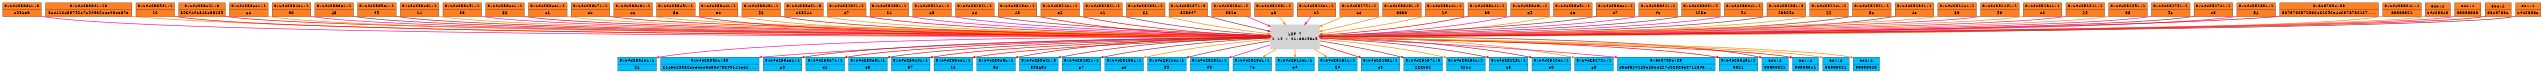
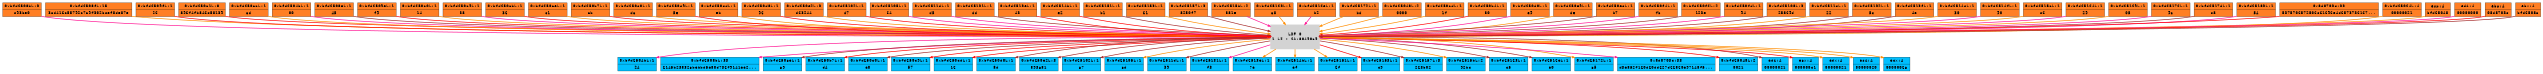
  digraph {
    node [fontname=Consolas fontsize=20 shape=record style=filled fillcolor=chocolate1]
    edge [color=darkorange penwidth=3]
-   n1 [color=lightgrey height=1.5139 label="LDF 7\n1 LI - SA:80490a9" shape=box width=3 fillcolor=""]
+   n1 [color=lightgrey height=1.5139 label="LDF 0\n1 LI - SA:80490a9" shape=box width=3 fillcolor=""]
    n2 [fillcolor=deepskyblue1 height=0.84722 label="{0xbfd6504bL:1 | 24 }" width=2.3403]
    n3 [fillcolor=deepskyblue1 height=0.84722 label="{0xbfd6508bL:33 | 6145b23832abebbd5e88d736f9141ee2... }" width=6.1111]
    n4 [fillcolor=deepskyblue1 height=0.84722 label="{0xbfd650aeL:1 | a9 }" width=2.3403]
    n5 [fillcolor=deepskyblue1 height=0.84722 label="{0xbfd650b7L:1 | d4 }" width=2.3403]
    n6 [fillcolor=deepskyblue1 height=0.84722 label="{0xbfd650c0L:1 | e8 }" width=2.3125]
    n7 [fillcolor=deepskyblue1 height=0.84722 label="{0xbfd650c9L:1 | 57 }" width=2.3125]
    n8 [fillcolor=deepskyblue1 height=0.84722 label="{0xbfd650cdL:1 | 16 }" width=2.3125]
    n9 [fillcolor=deepskyblue1 height=0.84722 label="{0xbfd650d8L:1 | 8d }" width=2.3403]
    n10 [fillcolor=deepskyblue1 height=0.84722 label="{0xbfd650e2L:3 | 893a81 }" width=2.3403]
    n11 [fillcolor=deepskyblue1 height=0.84722 label="{0xbfd65102L:1 | a7 }" width=2.3403]
    n12 [fillcolor=deepskyblue1 height=0.84722 label="{0xbfd65105L:1 | ad }" width=2.3403]
    n13 [fillcolor=deepskyblue1 height=0.84722 label="{0xbfd6511dL:1 | 39 }" width=2.3403]
    n14 [fillcolor=deepskyblue1 height=0.84722 label="{0xbfd65131L:1 | f3 }" width=2.3403]
    n15 [fillcolor=deepskyblue1 height=0.84722 label="{0xbfd6513eL:1 | 7e }" width=2.3403]
    n16 [fillcolor=deepskyblue1 height=0.84722 label="{0xbfd6514bL:1 | ef }" width=2.3403]
    n17 [fillcolor=deepskyblue1 height=0.84722 label="{0xbfd65151L:1 | 6f }" width=2.3403]
    n18 [fillcolor=deepskyblue1 height=0.84722 label="{0xbfd65153L:1 | c9 }" width=2.3403]
    n19 [fillcolor=deepskyblue1 height=0.84722 label="{0xbfd65157L:3 | 263b02 }" width=2.3403]
    n20 [fillcolor=deepskyblue1 height=0.84722 label="{0xbfd6515bL:2 | 92bc }" width=2.3403]
    n21 [fillcolor=deepskyblue1 height=0.84722 label="{0xbfd65163L:1 | c5 }" width=2.3403]
    n22 [fillcolor=deepskyblue1 height=0.84722 label="{0xbfd6516eL:1 | e0 }" width=2.3403]
    n23 [fillcolor=deepskyblue1 height=0.84722 label="{0xbfd65172L:1 | a5 }" width=2.3403]
    n24 [fillcolor=deepskyblue1 height=0.84722 label="{0x8d8703c:33 | d3e852f160d60dd627d66860e97148f5... }" width=6.0278]
    n25 [fillcolor=deepskyblue1 height=0.84722 label="{0xbfd65048L:2 | 0021 }" width=2.3403]
    n26 [fillcolor=deepskyblue1 height=0.84722 label="{edi:4 | 00000021 }" width=1.6458]
    n27 [fillcolor=deepskyblue1 height=0.84722 label="{eax:4 | 000000c1 }" width=1.6181]
    n28 [fillcolor=deepskyblue1 height=0.84722 label="{edx:4 | 00000021 }" width=1.6458]
    n29 [fillcolor=deepskyblue1 height=0.84722 label="{esi:4 | 00000020 }" width=1.6458]
+   n30 [fillcolor=deepskyblue1 height=0.84722 label="{ecx:4 | 0000006a }" width=1.6458]
    n31 [height=0.84722 label="{0xbfd6508bL:3 | c93be0 }" width=2.3403]
    n32 [height=0.84722 label="{0xbfd6508fL:15 | 3ad416a55792a7a9f302bcef8de87e }" width=5.3681]
    n33 [height=0.84722 label="{0xbfd6509fL:1 | 26 }" width=2.2778]
    n34 [height=0.84722 label="{0xbfd650a1L:8 | 896f4fb846c58139 }" width=2.8958]
    n35 [height=0.84722 label="{0xbfd650aaL:1 | ad }" width=2.3403]
    n36 [height=0.84722 label="{0xbfd6504bL:1 | 00 }" width=2.3403]
    n37 [height=0.84722 label="{0xbfd6508eL:1 | 45 }" width=2.3403]
    n38 [height=0.84722 label="{0xbfd6509eL:1 | f9 }" width=2.3403]
    n39 [height=0.84722 label="{0xbfd650a0L:1 | 14 }" width=2.3403]
    n40 [height=0.84722 label="{0xbfd650a9L:1 | 38 }" width=2.3403]
    n41 [height=0.84722 label="{0xbfd650abL:1 | 36 }" width=2.3403]
    n42 [height=0.84722 label="{0xbfd650aeL:1 | c1 }" width=2.3403]
    n43 [height=0.84722 label="{0xbfd650b7L:1 | ab }" width=2.3403]
    n44 [height=0.84722 label="{0xbfd650c0L:1 | da }" width=2.3125]
    n45 [height=0.84722 label="{0xbfd650c9L:1 | 5e }" width=2.3125]
    n46 [height=0.84722 label="{0xbfd650cdL:1 | eb }" width=2.3125]
    n47 [height=0.84722 label="{0xbfd650d8L:1 | 96 }" width=2.3403]
    n48 [height=0.84722 label="{0xbfd650e2L:3 | d63244 }" width=2.3403]
    n49 [height=0.84722 label="{0xbfd65102L:1 | d7 }" width=2.3403]
    n50 [height=0.84722 label="{0xbfd65105L:1 | 64 }" width=2.3403]
    n51 [height=0.84722 label="{0xbfd6511dL:1 | d5 }" width=2.3403]
    n52 [height=0.84722 label="{0xbfd65131L:1 | dd }" width=2.3403]
    n53 [height=0.84722 label="{0xbfd6513eL:1 | 43 }" width=2.3403]
    n54 [height=0.84722 label="{0xbfd6514bL:1 | e2 }" width=2.3403]
    n55 [height=0.84722 label="{0xbfd65151L:1 | b1 }" width=2.3403]
    n56 [height=0.84722 label="{0xbfd65153L:1 | 61 }" width=2.3403]
    n57 [height=0.84722 label="{0xbfd65157L:3 | 8250f7 }" width=2.3403]
    n58 [height=0.84722 label="{0xbfd6515bL:2 | 881e }" width=2.3403]
    n59 [height=0.84722 label="{0xbfd65163L:1 | a8 }" width=2.3403]
    n60 [height=0.84722 label="{0xbfd6516eL:1 | b2 }" width=2.3403]
    n61 [height=0.84722 label="{0xbfd65172L:1 | bd }" width=2.3403]
    n62 [height=0.84722 label="{0xbfd65048L:2 | 0000 }" width=2.3403]
    n63 [height=0.84722 label="{0xbfd650adL:1 | 1f }" width=2.3403]
    n64 [height=0.84722 label="{0xbfd650b4L:1 | 80 }" width=2.3403]
    n65 [height=0.84722 label="{0xbfd650d0L:1 | e9 }" width=2.3403]
    n66 [height=0.84722 label="{0xbfd650e9L:1 | de }" width=2.3403]
    n67 [height=0.84722 label="{0xbfd650ecL:1 | b7 }" width=2.3125]
    n68 [height=0.84722 label="{0xbfd650f4L:1 | fb }" width=2.2778]
    n69 [height=0.84722 label="{0xbfd650f6L:2 | 123e }" width=2.2778]
    n70 [height=0.84722 label="{0xbfd650fdL:1 | 94 }" width=2.2778]
    n71 [height=0.84722 label="{0xbfd65108L:3 | 25869d }" width=2.3403]
    n72 [height=0.84722 label="{0xbfd6511cL:1 | 22 }" width=2.3125]
    n73 [height=0.84722 label="{0xbfd65132L:1 | 5c }" width=2.3403]
    n74 [height=0.84722 label="{0xbfd6513fL:1 | 4e }" width=2.2778]
    n75 [height=0.84722 label="{0xbfd6514cL:1 | 30 }" width=2.3125]
    n76 [height=0.84722 label="{0xbfd6514fL:1 | 90 }" width=2.2778]
    n77 [height=0.84722 label="{0xbfd6515aL:1 | c6 }" width=2.3403]
    n78 [height=0.84722 label="{0xbfd65164L:1 | 29 }" width=2.3403]
    n79 [height=0.84722 label="{0xbfd65169L:1 | 05 }" width=2.3403]
    n80 [height=0.84722 label="{0xbfd65176L:1 | 9a }" width=2.3403]
    n81 [height=0.84722 label="{0xbfd6517dL:1 | c8 }" width=2.3403]
    n82 [height=0.84722 label="{0xbfd65183L:1 | 54 }" width=2.3403]
    n83 [height=0.84722 label="{0x8d8703c:33 | 5375706572506c61696e4d6573736167... }" width=6.1458]
    n84 [height=0.84722 label="{0xbfd65064L:4 | 00000021 }" width=2.3403]
    n85 [height=0.84722 label="{esp:4 | bfd65048 }" width=1.5625]
    n86 [height=0.84722 label="{edi:4 | 00000000 }" width=1.6458]
    n87 [height=0.84722 label="{ebp:4 | 08d8703c }" width=1.6181]
    n88 [height=0.84722 label="{ebx:4 | bfd6508a }" width=1.5625]
    n1 -> n2 [color=deeppink]
    n1 -> n3 [color=deeppink]
    n1 -> n4 [color=brown]
    n1 -> n5 [color=red]
    n1 -> n6 [color=brown]
    n1 -> n7 [color=red]
    n1 -> n8 [color=red]
    n1 -> n9 [color=brown]
    n1 -> n10 [color=brown]
    n1 -> n11 [color=brown]
    n1 -> n12
    n1 -> n13 [color=brown]
    n1 -> n14 [color=deeppink]
    n1 -> n15
    n1 -> n16
    n1 -> n17
    n1 -> n18 [color=red]
    n1 -> n19 [color=brown]
    n1 -> n20
    n1 -> n21 [color=brown]
    n1 -> n22 [color=brown]
    n1 -> n23
    n1 -> n24 [color=deeppink]
    n1 -> n25 [color=red]
    n1 -> n26 [color=brown]
    n1 -> n27 [color=red]
    n1 -> n28
    n1 -> n29
+   n1 -> n30
    n31 -> n1 [color=deeppink width=5]
    n32 -> n1 [width=5]
    n33 -> n1 [color=red width=5]
    n34 -> n1 [color=red width=5]
    n35 -> n1 [width=5]
    n36 -> n1 [color=deeppink width=5]
    n37 -> n1 [color=brown width=5]
    n38 -> n1 [color=red width=5]
    n39 -> n1 [width=5]
    n40 -> n1 [color=deeppink width=5]
    n41 -> n1 [color=red width=5]
    n42 -> n1 [width=5]
    n43 -> n1 [color=red width=5]
    n44 -> n1 [width=5]
    n45 -> n1 [color=red width=5]
    n46 -> n1 [width=5]
    n47 -> n1 [color=red width=5]
    n48 -> n1 [width=5]
    n49 -> n1 [color=red width=5]
    n50 -> n1 [color=deeppink width=5]
    n51 -> n1 [color=deeppink width=5]
    n52 -> n1 [color=brown width=5]
    n53 -> n1 [color=red width=5]
    n54 -> n1 [color=red width=5]
    n55 -> n1 [color=brown width=5]
    n56 -> n1 [width=5]
    n57 -> n1 [color=brown width=5]
    n58 -> n1 [color=deeppink width=5]
    n59 -> n1 [width=5]
    n60 -> n1 [color=deeppink width=5]
    n61 -> n1 [width=5]
    n62 -> n1 [width=5]
    n63 -> n1 [width=5]
    n64 -> n1 [color=red width=5]
    n65 -> n1 [color=deeppink width=5]
    n66 -> n1 [width=5]
    n67 -> n1 [color=brown width=5]
    n68 -> n1 [color=deeppink width=5]
    n69 -> n1 [color=brown width=5]
    n70 -> n1 [color=deeppink width=5]
    n71 -> n1 [color=brown width=5]
    n72 -> n1 [width=5]
    n73 -> n1 [color=brown width=5]
    n74 -> n1 [color=brown width=5]
    n75 -> n1 [width=5]
    n76 -> n1 [color=deeppink width=5]
    n77 -> n1 [width=5]
    n78 -> n1 [color=deeppink width=5]
    n79 -> n1 [width=5]
    n80 -> n1 [color=deeppink width=5]
    n81 -> n1 [color=brown width=5]
    n82 -> n1 [color=deeppink width=5]
    n83 -> n1 [color=red width=5]
    n84 -> n1 [width=5]
    n85 -> n1 [width=5]
    n86 -> n1 [color=deeppink width=5]
    n87 -> n1 [color=red width=5]
    n88 -> n1 [color=brown width=5]
  }
